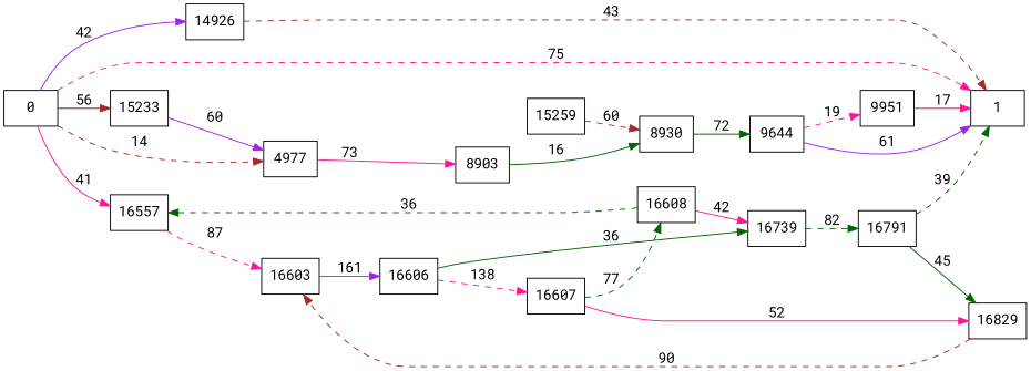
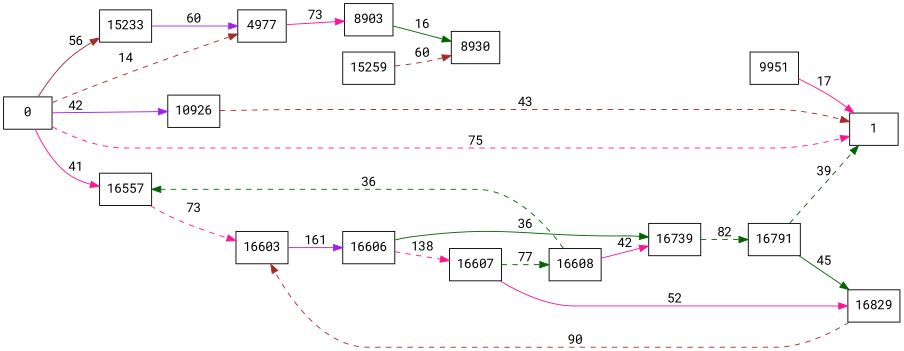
  digraph {
    fontname="Roboto Mono"
    rankdir=LR
    node [fontname="Roboto Mono" shape=rectangle]
    edge [color=deeppink fontname="Roboto Mono" style=solid]
    4977
    8903
    8930
-   9644
    15259
    1
    9951
-   14926
+   14926 [label=10926]
    15233
    16557
    16603
    16606
    16607
    16739
    16608
    16829
    16791
    0
    4977 -> 8903 [label=73]
    8903 -> 8930 [color=darkgreen label=16]
-   8930 -> 9644 [color=darkgreen label=72]
-   9644 -> 1 [color=purple label=61]
-   9644 -> 9951 [label=19 style=dashed]
    15259 -> 8930 [color=brown label=60 style=dashed]
    9951 -> 1 [label=17]
    14926 -> 1 [color=brown label=43 style=dashed]
    15233 -> 4977 [color=purple label=60]
-   16557 -> 16603 [label=87 style=dashed]
+   16557 -> 16603 [label=73 style=dashed]
    16603 -> 16606 [color=purple label=161]
    16606 -> 16607 [label=138 style=dashed]
    16606 -> 16739 [color=darkgreen label=36]
    16607 -> 16608 [color=darkgreen label=77 style=dashed]
    16607 -> 16829 [label=52]
    16739 -> 16791 [color=darkgreen label=82 style=dashed]
    16608 -> 16557 [color=darkgreen label=36 style=dashed]
    16608 -> 16739 [label=42]
    16829 -> 16603 [color=brown label=90 style=dashed]
    16791 -> 1 [color=darkgreen label=39 style=dashed]
    16791 -> 16829 [color=darkgreen label=45]
    0 -> 4977 [color=brown label=14 style=dashed]
    0 -> 1 [label=75 style=dashed]
    0 -> 14926 [color=purple label=42]
    0 -> 15233 [color=brown label=56]
    0 -> 16557 [label=41]
  }
